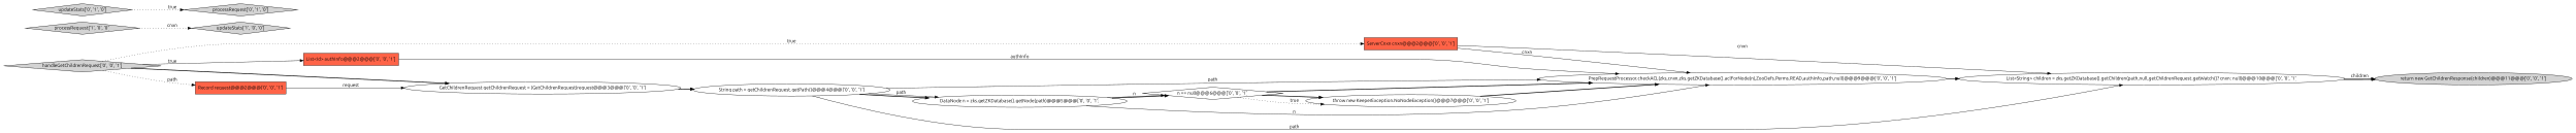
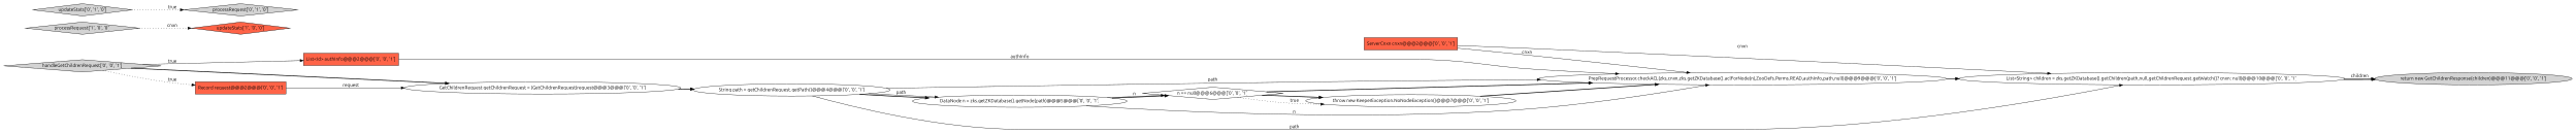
  digraph {
    fontname=Ubuntu
    rankdir=LR
    node [fillcolor=white fontname=Ubuntu shape=ellipse style=filled]
    edge [fontname=Ubuntu style=solid]
    n1 [fillcolor=tomato label="List<Id> authInfo@@@2@@@['0', '0', '1']" shape=box]
    n2 [label="PrepRequestProcessor.checkACL(zks,cnxn,zks.getZKDatabase().aclForNode(n),ZooDefs.Perms.READ,authInfo,path,null)@@@9@@@['0', '0', '1']"]
    n3 [label="List<String> children = zks.getZKDatabase().getChildren(path,null,getChildrenRequest.getWatch()? cnxn: null)@@@10@@@['0', '0', '1']"]
    n4 [fillcolor=lightgray label="processRequest['1', '0', '0']" shape=diamond]
-   n5 [fillcolor=lightgray label="updateStats['1', '0', '0']" shape=diamond]
+   n5 [fillcolor=tomato label="updateStats['1', '0', '0']" shape=diamond]
    n6 [fillcolor=tomato label="ServerCnxn cnxn@@@2@@@['0', '0', '1']" shape=box]
    n7 [fillcolor=lightgray label="return new GetChildrenResponse(children)@@@11@@@['0', '0', '1']"]
    n8 [fillcolor=lightgray label="updateStats['0', '1', '0']" shape=diamond]
    n9 [fillcolor=lightgray label="processRequest['0', '1', '0']" shape=diamond]
    n10 [label="DataNode n = zks.getZKDatabase().getNode(path)@@@5@@@['0', '0', '1']"]
    n11 [label="n == null@@@6@@@['0', '0', '1']" shape=diamond]
    n12 [label="throw new KeeperException.NoNodeException()@@@7@@@['0', '0', '1']"]
    n13 [label="String path = getChildrenRequest.getPath()@@@4@@@['0', '0', '1']"]
    n14 [fillcolor=lightgray label="handleGetChildrenRequest['0', '0', '1']" shape=diamond]
    n15 [label="GetChildrenRequest getChildrenRequest = (GetChildrenRequest)request@@@3@@@['0', '0', '1']"]
    n16 [fillcolor=tomato label="Record request@@@2@@@['0', '0', '1']" shape=box]
    n1 -> n2 [label=authInfo]
    n2 -> n3 [style=bold]
    n3 -> n7 [label=children]
    n3 -> n7 [style=bold]
    n4 -> n5 [label=cnxn style=dotted]
    n6 -> n2 [label=cnxn]
    n6 -> n3 [label=cnxn]
    n8 -> n9 [label=true style=dotted]
    n10 -> n2 [label=n]
    n10 -> n11 [label=n]
    n10 -> n11 [style=bold]
    n11 -> n2 [style=bold]
    n11 -> n12 [label=true style=dotted]
    n11 -> n12 [style=bold]
    n12 -> n2 [style=bold]
    n13 -> n2 [label=path]
    n13 -> n3 [label=path]
    n13 -> n10 [style=bold]
    n13 -> n10 [label=path]
    n14 -> n1 [label=true]
-   n14 -> n6 [label=true style=dotted]
    n14 -> n15 [style=bold]
-   n14 -> n16 [label=path style=dotted]
+   n14 -> n16 [label=true style=dotted]
    n15 -> n13 [style=bold]
    n16 -> n15 [label=request]
  }
